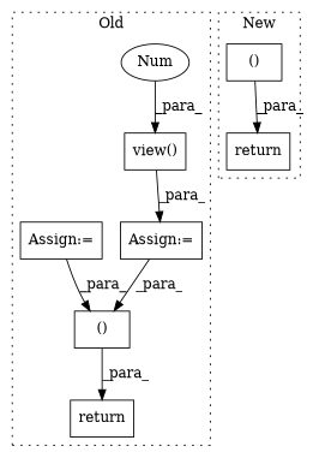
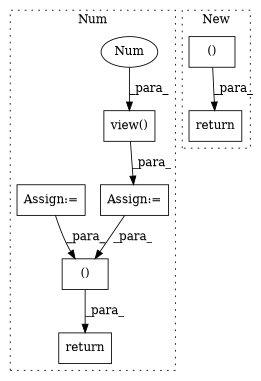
  digraph {
    node [a=68 l=3 shape=box]
    n1 [a=75 l="9,1" label="view()" s="5959,6001"]
    n2 [a=76 l=2 label=Num s=5999 shape=ellipse]
    n3 [label="Assign:=" s=5956]
    n4 [a=93 l=7 label=return s=6012]
    n5 [a=54 l=6 label="()" s=6022]
    n6 [label="Assign:=" s=5759]
    n7 [a=54 l=24 label="()" s=8184]
    n8 [a=93 l=7 label=return s=8174]
    subgraph cluster_1 {
-     label=Old
+     label=Num
      style=dotted
      n1
      n2
      n3
      n4
      n5
      n6
    }
    subgraph cluster_2 {
      label=New
      style=dotted
      n7
      n8
    }
    n1 -> n3 [label=_para_]
    n2 -> n1 [label=_para_]
    n3 -> n5 [label=_para_]
    n5 -> n4 [label=_para_]
    n6 -> n5 [label=_para_]
    n7 -> n8 [label=_para_]
  }
